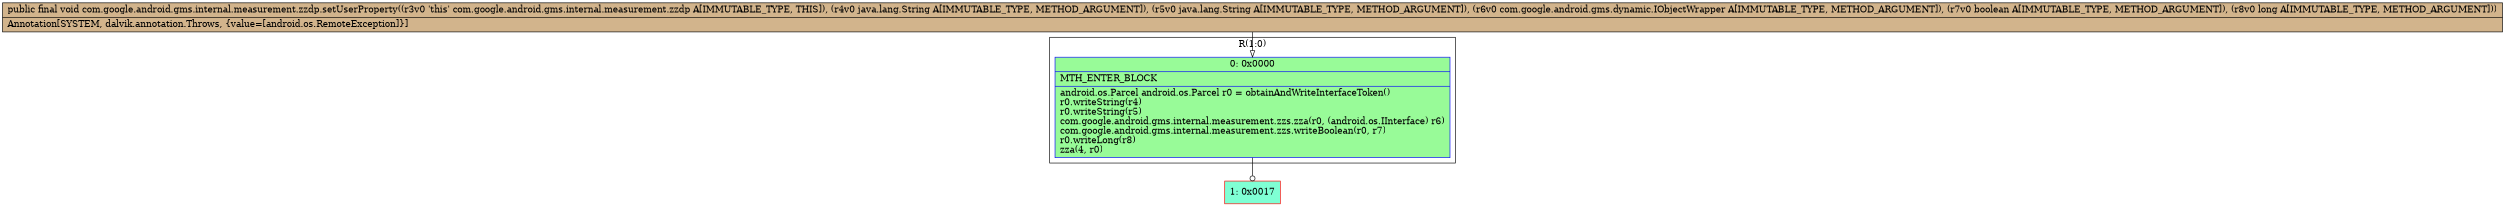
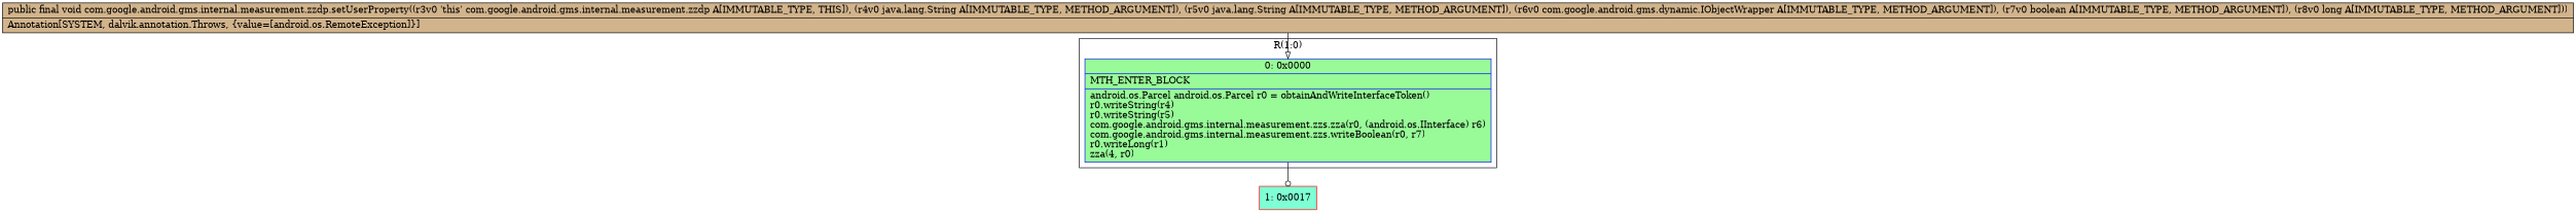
  digraph {
    node [shape=record style=filled]
-   n1 [color=blue label="{0\:\ 0x0000|MTH_ENTER_BLOCK\l|android.os.Parcel android.os.Parcel r0 = obtainAndWriteInterfaceToken()\lr0.writeString(r4)\lr0.writeString(r5)\lcom.google.android.gms.internal.measurement.zzs.zza(r0, (android.os.IInterface) r6)\lcom.google.android.gms.internal.measurement.zzs.writeBoolean(r0, r7)\lr0.writeLong(r8)\lzza(4, r0)\l}" fillcolor=palegreen]
+   n1 [color=blue label="{0\:\ 0x0000|MTH_ENTER_BLOCK\l|android.os.Parcel android.os.Parcel r0 = obtainAndWriteInterfaceToken()\lr0.writeString(r4)\lr0.writeString(r5)\lcom.google.android.gms.internal.measurement.zzs.zza(r0, (android.os.IInterface) r6)\lcom.google.android.gms.internal.measurement.zzs.writeBoolean(r0, r7)\lr0.writeLong(r1)\lzza(4, r0)\l}" fillcolor=palegreen]
    n2 [color=red label="{1\:\ 0x0017}" fillcolor=aquamarine]
    n3 [label="{public final void com.google.android.gms.internal.measurement.zzdp.setUserProperty((r3v0 'this' com.google.android.gms.internal.measurement.zzdp A[IMMUTABLE_TYPE, THIS]), (r4v0 java.lang.String A[IMMUTABLE_TYPE, METHOD_ARGUMENT]), (r5v0 java.lang.String A[IMMUTABLE_TYPE, METHOD_ARGUMENT]), (r6v0 com.google.android.gms.dynamic.IObjectWrapper A[IMMUTABLE_TYPE, METHOD_ARGUMENT]), (r7v0 boolean A[IMMUTABLE_TYPE, METHOD_ARGUMENT]), (r8v0 long A[IMMUTABLE_TYPE, METHOD_ARGUMENT]))  | Annotation[SYSTEM, dalvik.annotation.Throws, \{value=[android.os.RemoteException]\}]\l}" fillcolor=tan]
    subgraph cluster_1 {
      label="R(1:0)"
      n1
    }
    n1 -> n2 [arrowhead=odot]
    n3 -> n1 [arrowhead=onormal]
  }
